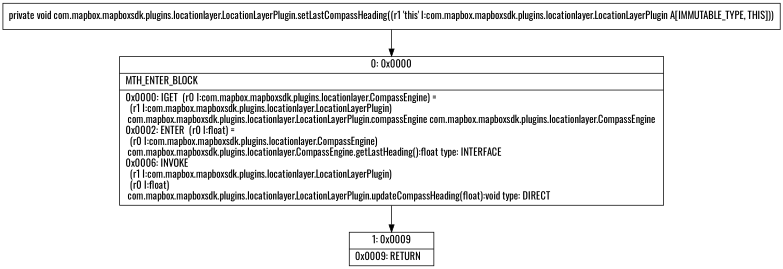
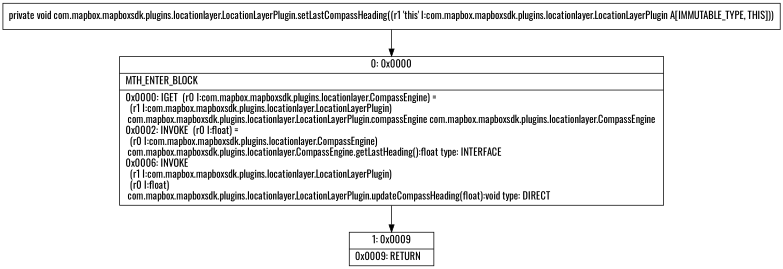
  digraph {
    fontname=Oswald
    node [shape=record fontname=Oswald]
    edge [fontname=Oswald]
-   n1 [label="{0\:\ 0x0000|MTH_ENTER_BLOCK\l|0x0000: IGET  (r0 I:com.mapbox.mapboxsdk.plugins.locationlayer.CompassEngine) = \l  (r1 I:com.mapbox.mapboxsdk.plugins.locationlayer.LocationLayerPlugin)\l com.mapbox.mapboxsdk.plugins.locationlayer.LocationLayerPlugin.compassEngine com.mapbox.mapboxsdk.plugins.locationlayer.CompassEngine \l0x0002: ENTER  (r0 I:float) = \l  (r0 I:com.mapbox.mapboxsdk.plugins.locationlayer.CompassEngine)\l com.mapbox.mapboxsdk.plugins.locationlayer.CompassEngine.getLastHeading():float type: INTERFACE \l0x0006: INVOKE  \l  (r1 I:com.mapbox.mapboxsdk.plugins.locationlayer.LocationLayerPlugin)\l  (r0 I:float)\l com.mapbox.mapboxsdk.plugins.locationlayer.LocationLayerPlugin.updateCompassHeading(float):void type: DIRECT \l}"]
+   n1 [label="{0\:\ 0x0000|MTH_ENTER_BLOCK\l|0x0000: IGET  (r0 I:com.mapbox.mapboxsdk.plugins.locationlayer.CompassEngine) = \l  (r1 I:com.mapbox.mapboxsdk.plugins.locationlayer.LocationLayerPlugin)\l com.mapbox.mapboxsdk.plugins.locationlayer.LocationLayerPlugin.compassEngine com.mapbox.mapboxsdk.plugins.locationlayer.CompassEngine \l0x0002: INVOKE  (r0 I:float) = \l  (r0 I:com.mapbox.mapboxsdk.plugins.locationlayer.CompassEngine)\l com.mapbox.mapboxsdk.plugins.locationlayer.CompassEngine.getLastHeading():float type: INTERFACE \l0x0006: INVOKE  \l  (r1 I:com.mapbox.mapboxsdk.plugins.locationlayer.LocationLayerPlugin)\l  (r0 I:float)\l com.mapbox.mapboxsdk.plugins.locationlayer.LocationLayerPlugin.updateCompassHeading(float):void type: DIRECT \l}"]
    n2 [label="{1\:\ 0x0009|0x0009: RETURN   \l}"]
    n3 [label="{private void com.mapbox.mapboxsdk.plugins.locationlayer.LocationLayerPlugin.setLastCompassHeading((r1 'this' I:com.mapbox.mapboxsdk.plugins.locationlayer.LocationLayerPlugin A[IMMUTABLE_TYPE, THIS])) }"]
    n1 -> n2
    n3 -> n1
  }
